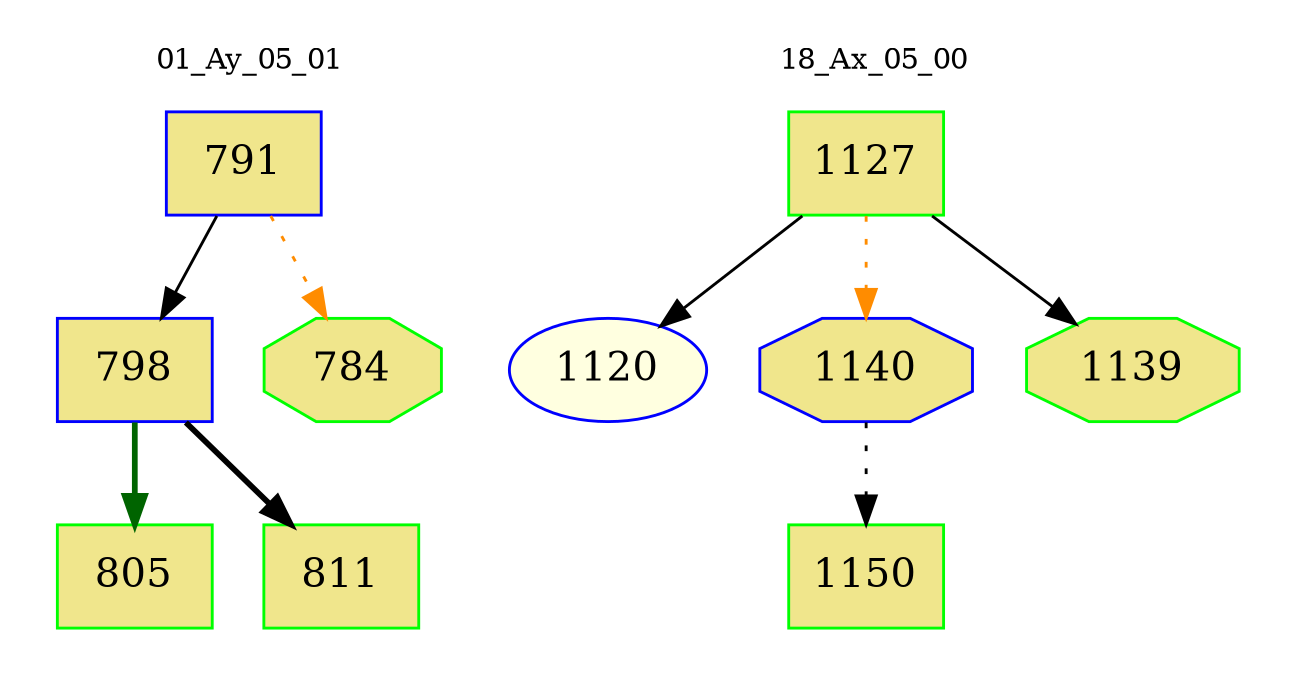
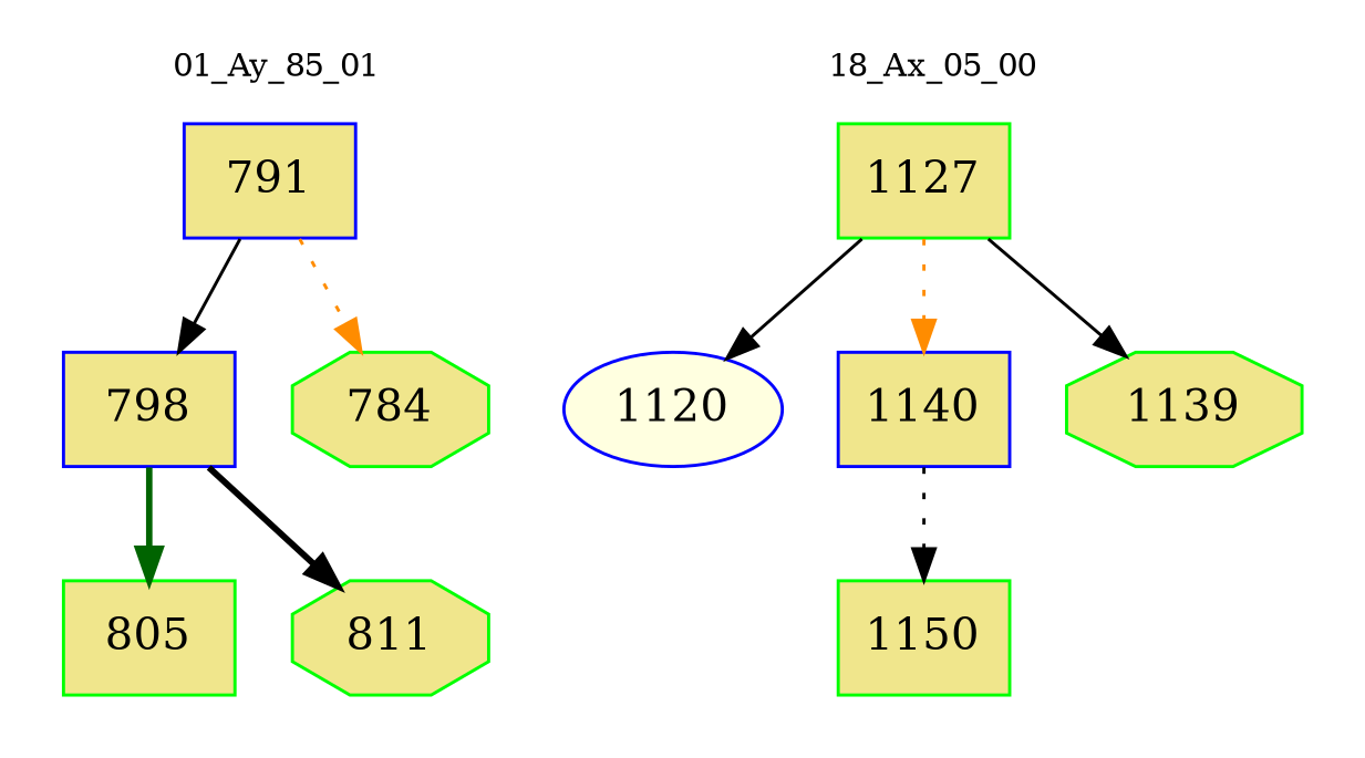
  digraph {
    node [color=green fillcolor=khaki shape=box style=filled]
    edge [color=black style=solid]
    n1 [color=blue label=798]
    n2 [color=blue label=791]
    n3 [label=805]
-   n4 [label=811]
+   n4 [label=811 shape=octagon]
    n5 [label=784 shape=octagon]
    n6 [label=1127]
    n7 [color=blue fillcolor=lightyellow label=1120 shape=ellipse]
-   n8 [color=blue label=1140 shape=octagon]
+   n8 [color=blue label=1140]
    n9 [label=1139 shape=octagon]
    n10 [label=1150]
    subgraph cluster_1 {
      color=white
      fontsize=10
-     label="01_Ay_05_01"
+     label="01_Ay_85_01"
      n1
      n2
      n3
      n4
      n5
    }
    subgraph cluster_2 {
      color=white
      fontsize=10
      label="18_Ax_05_00"
      n6
      n7
      n8
      n9
      n10
    }
    n1 -> n3 [color=darkgreen style=bold]
    n1 -> n4 [style=bold]
    n2 -> n1
    n2 -> n5 [color=darkorange style=dotted]
    n6 -> n7
    n6 -> n8 [color=darkorange style=dotted]
    n6 -> n9
    n8 -> n10 [style=dotted]
  }
